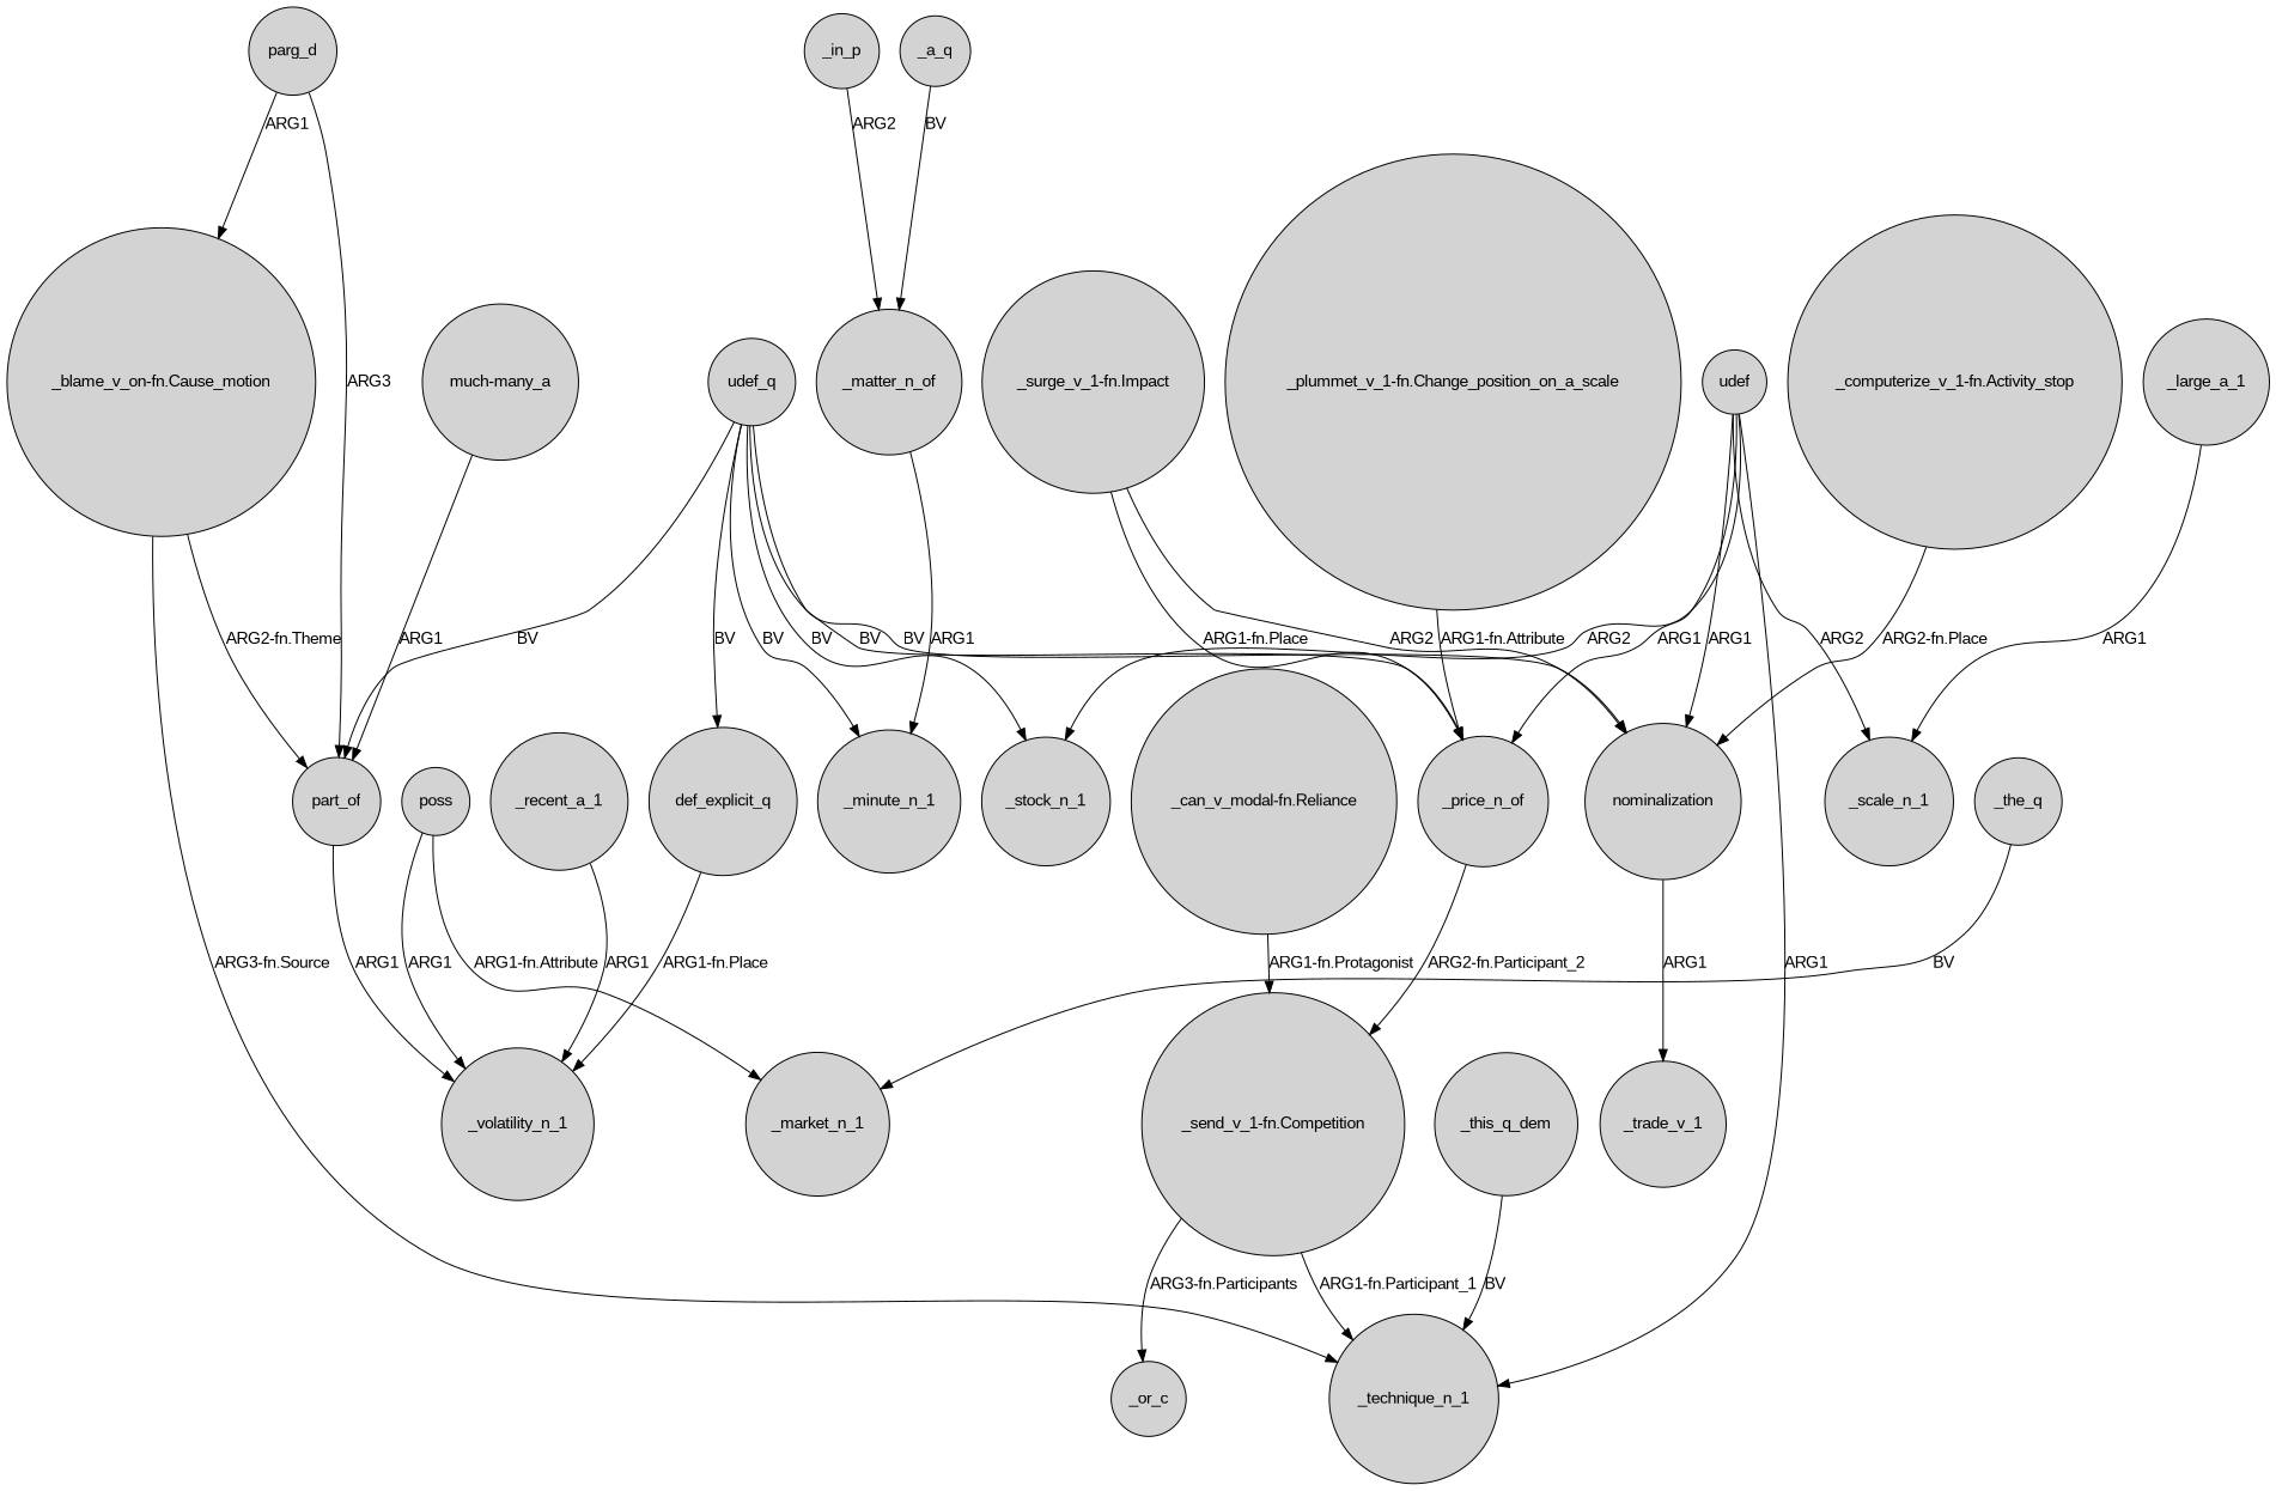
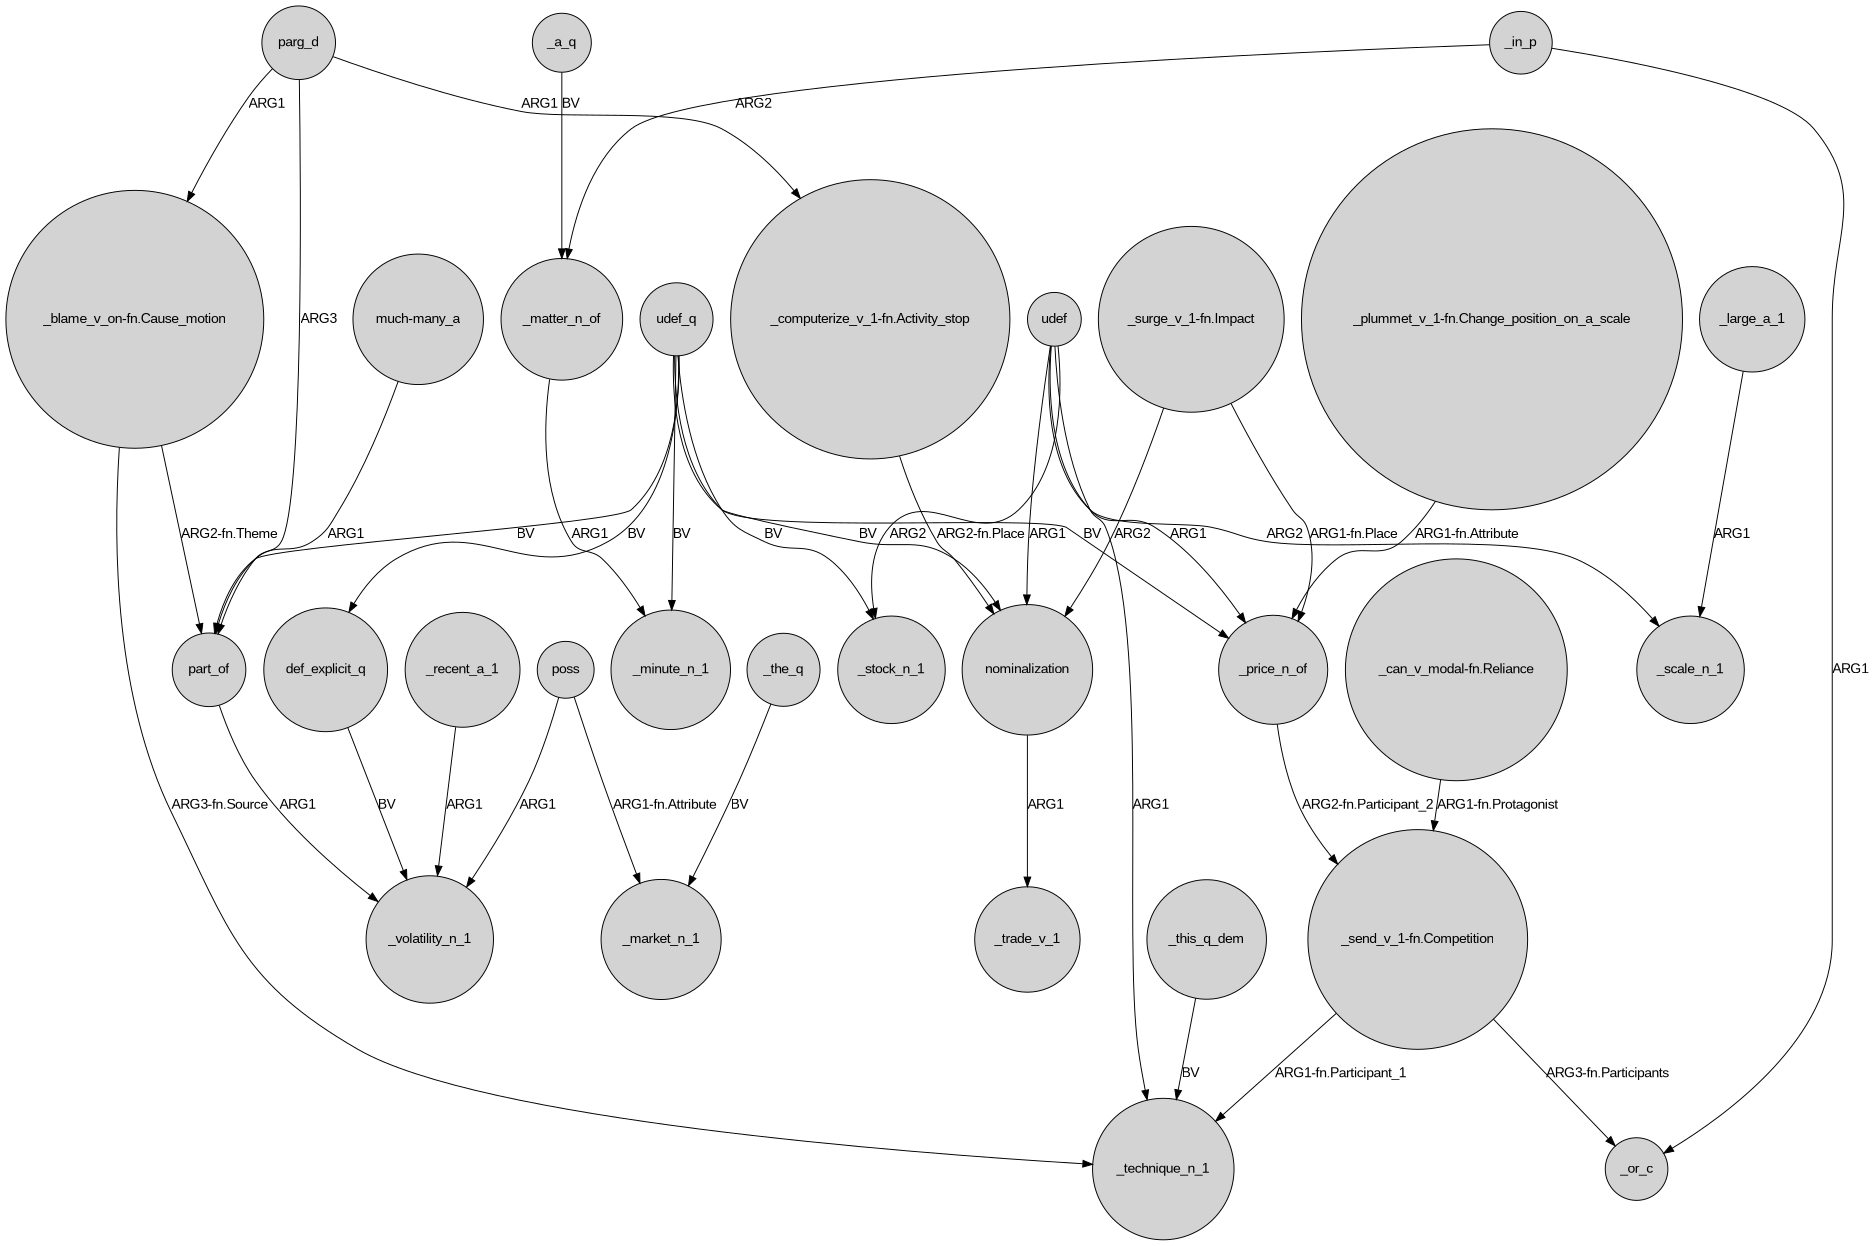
  digraph {
    fontname="Liberation Sans"
    node [fontname="Liberation Sans" shape=circle style=filled]
    edge [fontname="Liberation Sans"]
    "_blame_v_on-fn.Cause_motion"
    part_of
    _technique_n_1
    _volatility_n_1
    udef_q
    _minute_n_1
    _price_n_of
    nominalization
    _stock_n_1
    def_explicit_q
    "_send_v_1-fn.Competition"
    _trade_v_1
    n13 [label=udef]
    _scale_n_1
    _matter_n_of
    _in_p
    _or_c
    _a_q
    _this_q_dem
    parg_d
    "_computerize_v_1-fn.Activity_stop"
    _large_a_1
    _the_q
    _market_n_1
    "much-many_a"
    "_can_v_modal-fn.Reliance"
    "_surge_v_1-fn.Impact"
    poss
    "_plummet_v_1-fn.Change_position_on_a_scale"
    _recent_a_1
    "_blame_v_on-fn.Cause_motion" -> part_of [label="ARG2-fn.Theme"]
    "_blame_v_on-fn.Cause_motion" -> _technique_n_1 [label="ARG3-fn.Source"]
    part_of -> _volatility_n_1 [label=ARG1]
    udef_q -> part_of [label=BV]
    udef_q -> _minute_n_1 [label=BV]
    udef_q -> _price_n_of [label=BV]
    udef_q -> nominalization [label=BV]
    udef_q -> _stock_n_1 [label=BV]
    udef_q -> def_explicit_q [label=BV]
    _price_n_of -> "_send_v_1-fn.Competition" [label="ARG2-fn.Participant_2"]
    nominalization -> _trade_v_1 [label=ARG1]
-   def_explicit_q -> _volatility_n_1 [label="ARG1-fn.Place"]
+   def_explicit_q -> _volatility_n_1 [label=BV]
    "_send_v_1-fn.Competition" -> _technique_n_1 [label="ARG1-fn.Participant_1"]
    "_send_v_1-fn.Competition" -> _or_c [label="ARG3-fn.Participants"]
    n13 -> _technique_n_1 [label=ARG1]
    n13 -> _price_n_of [label=ARG1]
    n13 -> nominalization [label=ARG1]
    n13 -> _stock_n_1 [label=ARG2]
    n13 -> _scale_n_1 [label=ARG2]
    _matter_n_of -> _minute_n_1 [label=ARG1]
    _in_p -> _matter_n_of [label=ARG2]
+   _in_p -> _or_c [label=ARG1]
    _a_q -> _matter_n_of [label=BV]
    _this_q_dem -> _technique_n_1 [label=BV]
    parg_d -> "_blame_v_on-fn.Cause_motion" [label=ARG1]
    parg_d -> part_of [label=ARG3]
+   parg_d -> "_computerize_v_1-fn.Activity_stop" [label=ARG1]
    "_computerize_v_1-fn.Activity_stop" -> nominalization [label="ARG2-fn.Place"]
    _large_a_1 -> _scale_n_1 [label=ARG1]
    _the_q -> _market_n_1 [label=BV]
    "much-many_a" -> part_of [label=ARG1]
    "_can_v_modal-fn.Reliance" -> "_send_v_1-fn.Competition" [label="ARG1-fn.Protagonist"]
    "_surge_v_1-fn.Impact" -> _price_n_of [label="ARG1-fn.Place"]
    "_surge_v_1-fn.Impact" -> nominalization [label=ARG2]
    poss -> _volatility_n_1 [label=ARG1]
    poss -> _market_n_1 [label="ARG1-fn.Attribute"]
    "_plummet_v_1-fn.Change_position_on_a_scale" -> _price_n_of [label="ARG1-fn.Attribute"]
    _recent_a_1 -> _volatility_n_1 [label=ARG1]
  }
